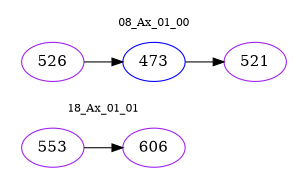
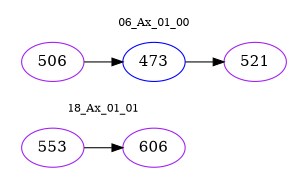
  digraph {
    rankdir=LR
    node [color=purple]
    edge [color=black]
    n1 [label=553]
    n2 [label=606]
-   n3 [label=526]
+   n3 [label=506]
    n4 [color=blue label=473]
    n5 [label=521]
    subgraph cluster_1 {
      color=white
      fontsize=10
      label="18_Ax_01_01"
      n1
      n2
    }
    subgraph cluster_2 {
      color=white
      fontsize=10
-     label="08_Ax_01_00"
+     label="06_Ax_01_00"
      n3
      n4
      n5
    }
    n1 -> n2
    n3 -> n4
    n4 -> n5
  }
